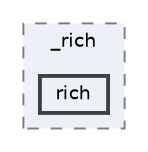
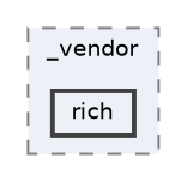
  digraph {
    compound=true
    n1 [color=grey25 fillcolor="#edf0f7" fontname=Helvetica fontsize=10 height=0.2 label=rich shape=box style="filled,bold" width=0.4]
    subgraph cluster_1 {
      bgcolor="#edf0f7"
      fontname=Helvetica
      fontsize=10
-     label=_rich
+     label=_vendor
      pencolor=grey50
      style="filled,dashed"
      n1
    }
  }
